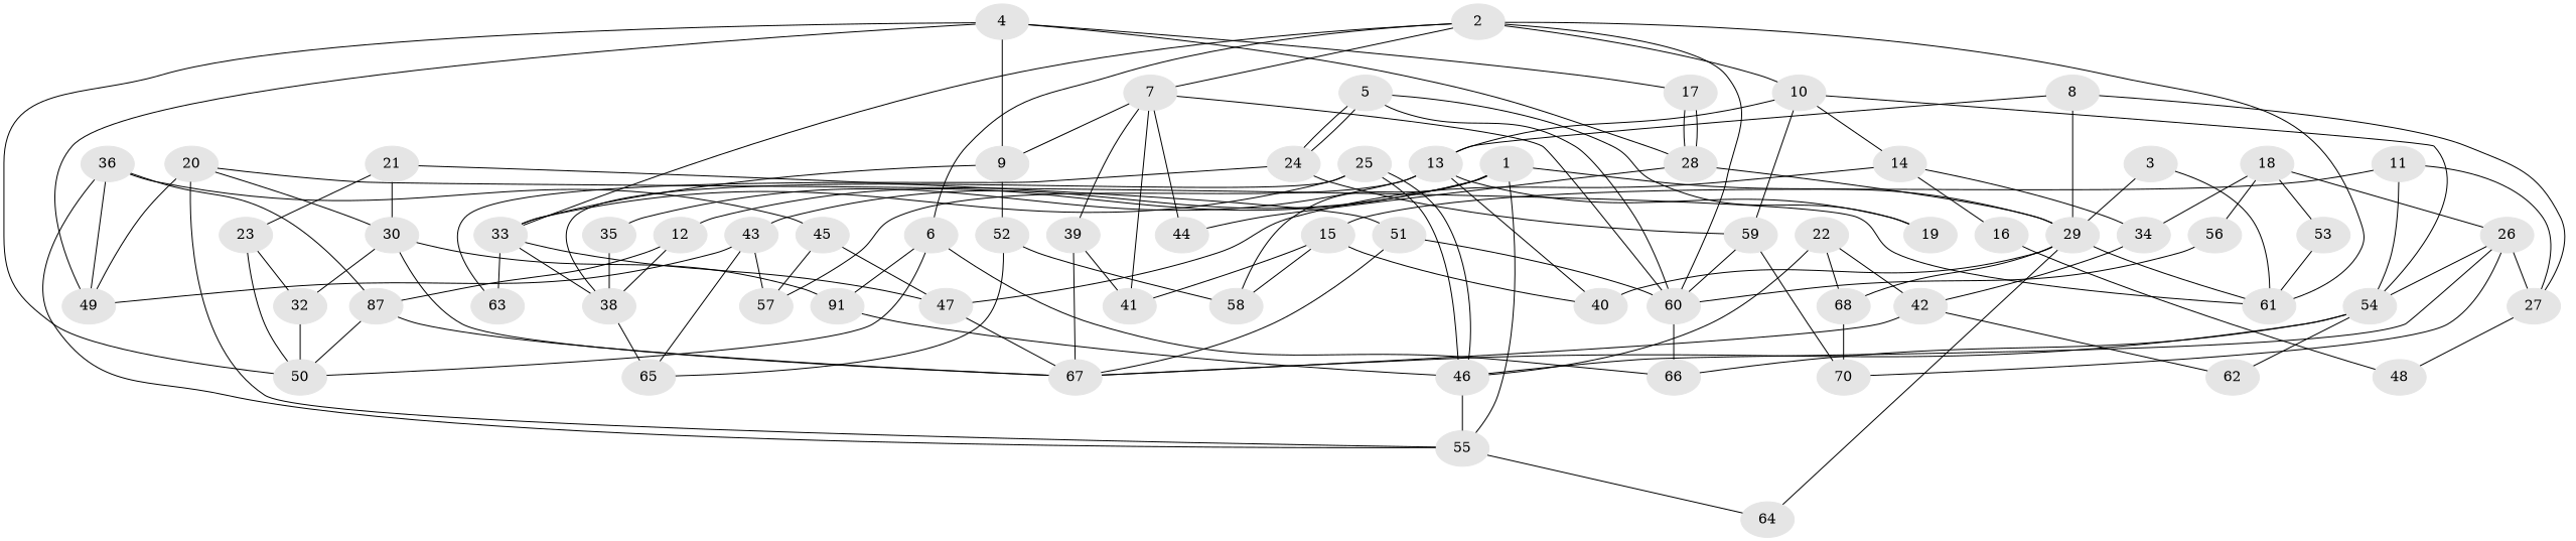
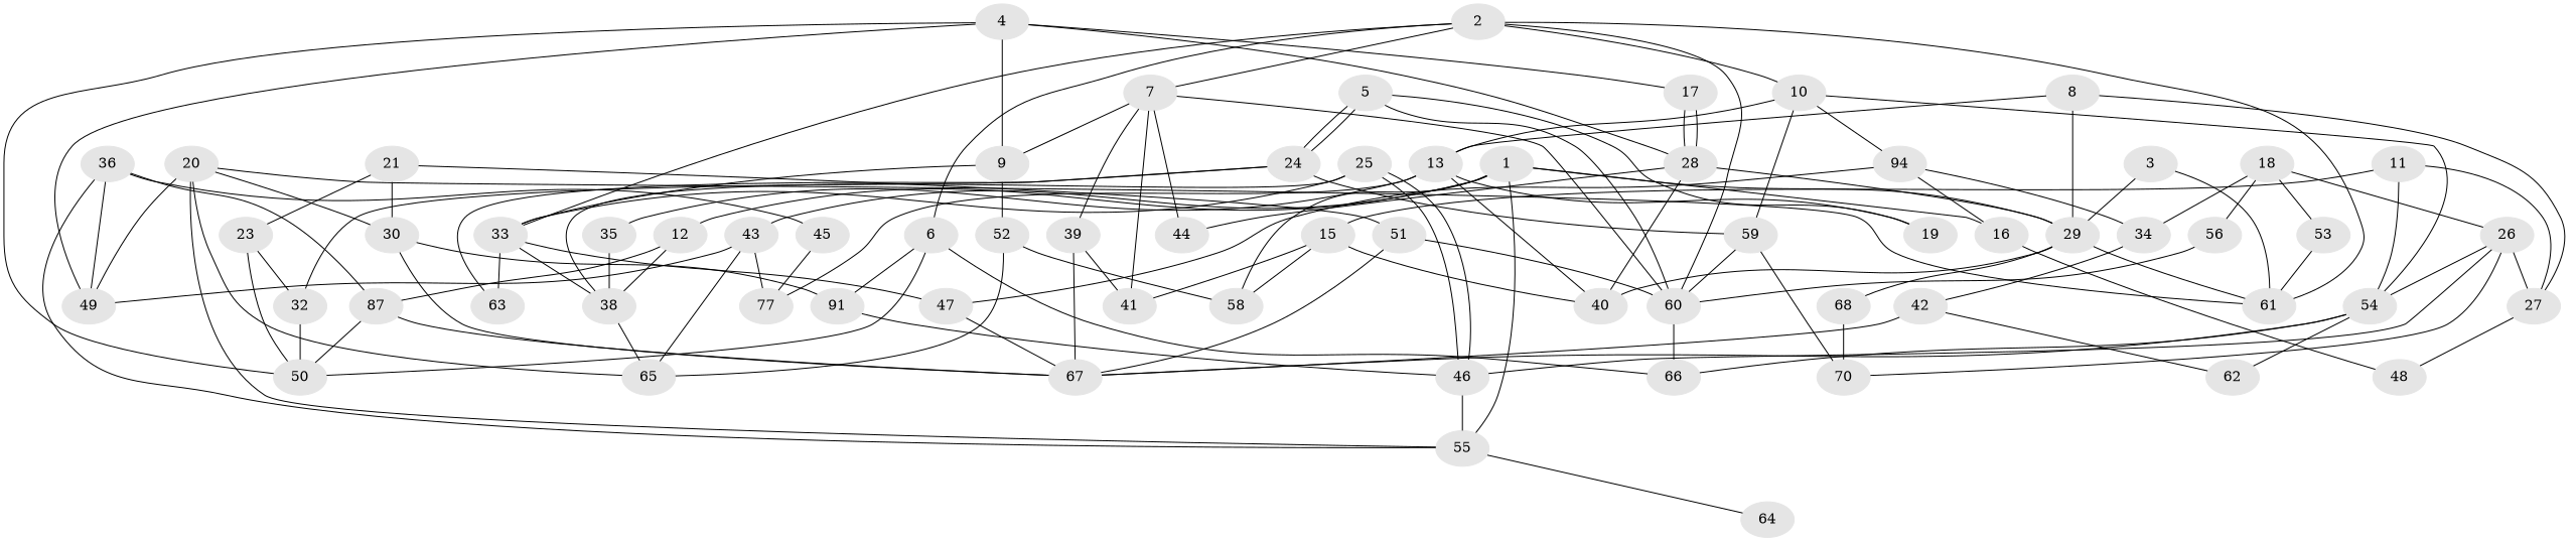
  graph {
    node [color=gray90 style=filled]
    1
    12
    16
    29
    43
    55
    58
    n8 [label=87]
    38
    48
    61
    40
    68
    64
    49
-   57
+   57 [label=77]
    65
    2
    6
    7
    10
    33
    60
    50
    n25 [label=91]
    66
    9
    39
    41
    44
    13
-   14
+   14 [label=94]
    54
    59
    47
    63
    3
    4
    17
    28
    52
    5
    19
    24
    32
    46
    67
    8
    27
    35
    34
    62
    11
    15
    42
    18
    26
    53
    56
    70
    20
    30
    21
    23
    51
-   22
    25
    36
    45
    1 -- 12
+   1 -- 16
    1 -- 29
    1 -- 43
    1 -- 55
    1 -- 58
    12 -- n8
    12 -- 38
    16 -- 48
    29 -- 61
    29 -- 40
    29 -- 68
-   29 -- 64
    43 -- 49
    43 -- 57
    43 -- 65
    55 -- 64
    n8 -- 50
    n8 -- 67
    38 -- 65
    68 -- 70
    2 -- 61
    2 -- 6
    2 -- 7
    2 -- 10
    2 -- 33
    2 -- 60
    6 -- 50
    6 -- n25
    6 -- 66
    7 -- 60
    7 -- 9
    7 -- 39
    7 -- 41
    7 -- 44
    10 -- 13
    10 -- 14
    10 -- 54
    10 -- 59
    33 -- 38
    33 -- 47
    33 -- 63
    60 -- 66
    n25 -- 46
    9 -- 33
    9 -- 52
    39 -- 41
    39 -- 67
    13 -- 40
    13 -- 57
    13 -- 19
    13 -- 35
    14 -- 16
    14 -- 47
    14 -- 34
    54 -- 66
    54 -- 67
    54 -- 62
    59 -- 60
    59 -- 70
    47 -- 67
    3 -- 29
    3 -- 61
    4 -- 49
    4 -- 50
    4 -- 9
    4 -- 17
    4 -- 28
    17 -- 28
    17 -- 28
    28 -- 29
+   28 -- 40
    28 -- 44
    52 -- 58
    52 -- 65
    5 -- 60
    5 -- 19
    5 -- 24
    5 -- 24
    24 -- 59
    24 -- 63
-   30 -- 32
+   24 -- 32
    32 -- 50
    46 -- 55
    8 -- 29
    8 -- 13
    8 -- 27
    27 -- 48
    35 -- 38
    34 -- 42
    11 -- 54
    11 -- 27
    11 -- 15
    15 -- 58
    15 -- 40
    15 -- 41
    42 -- 67
    42 -- 62
    18 -- 34
    18 -- 26
    18 -- 53
    18 -- 56
    26 -- 54
    26 -- 46
    26 -- 27
    26 -- 70
    53 -- 61
    56 -- 60
    20 -- 55
    20 -- 61
    20 -- 49
+   20 -- 65
    20 -- 30
    30 -- n25
    30 -- 67
    21 -- 30
    21 -- 23
    21 -- 51
    23 -- 50
    23 -- 32
    51 -- 60
    51 -- 67
-   22 -- 68
-   22 -- 46
-   22 -- 42
    25 -- 38
    25 -- 33
    25 -- 46
    25 -- 46
    36 -- 55
    36 -- n8
    36 -- 49
    36 -- 45
    45 -- 57
-   45 -- 47
  }
